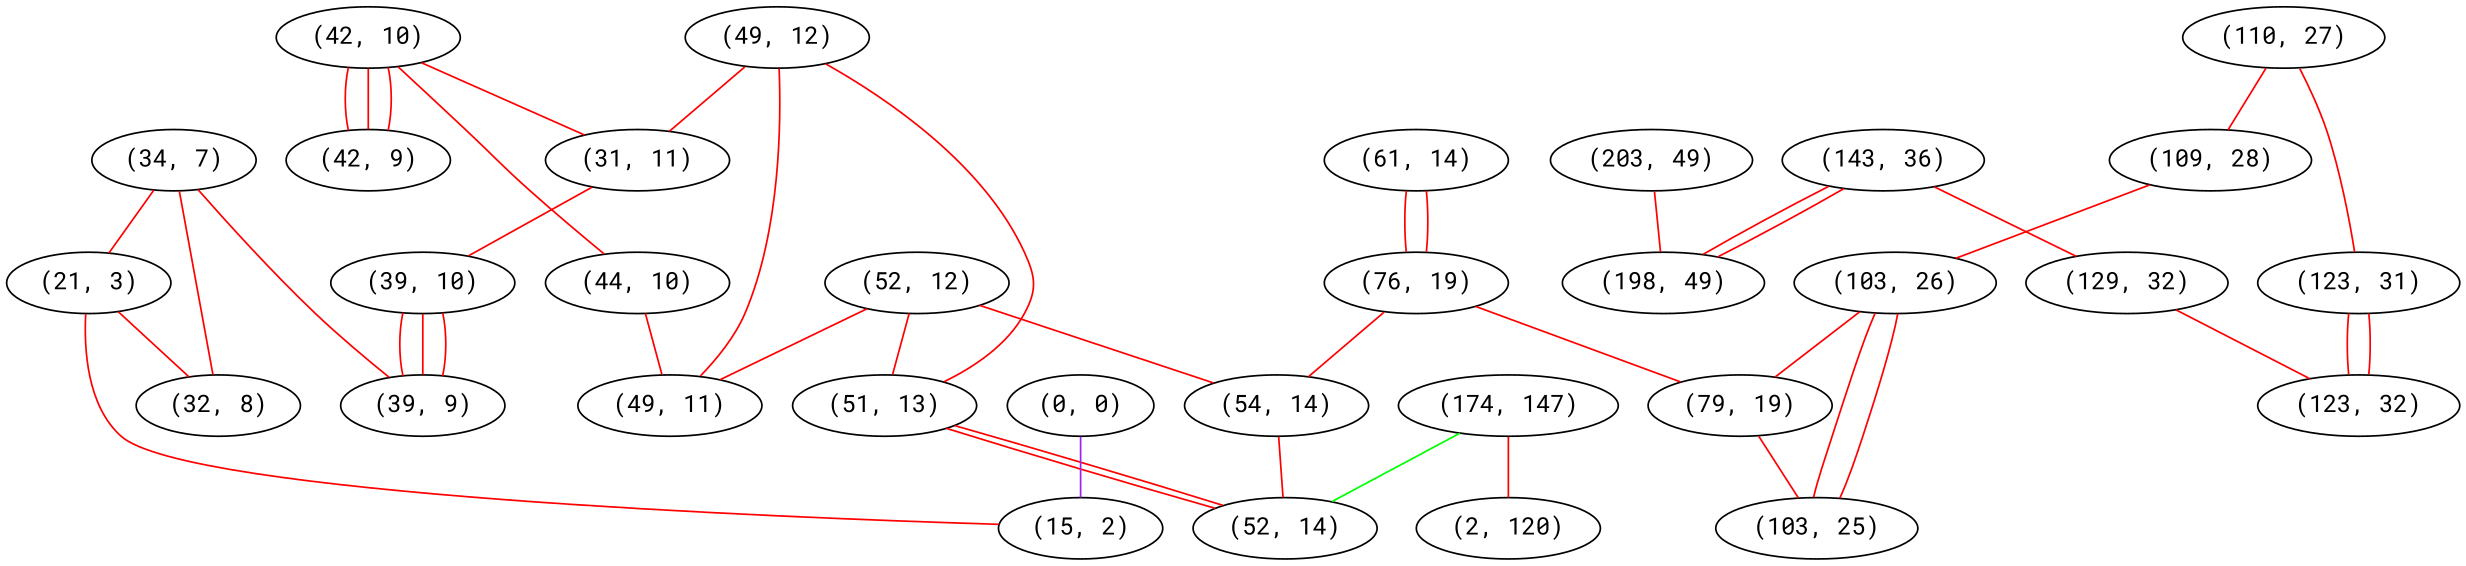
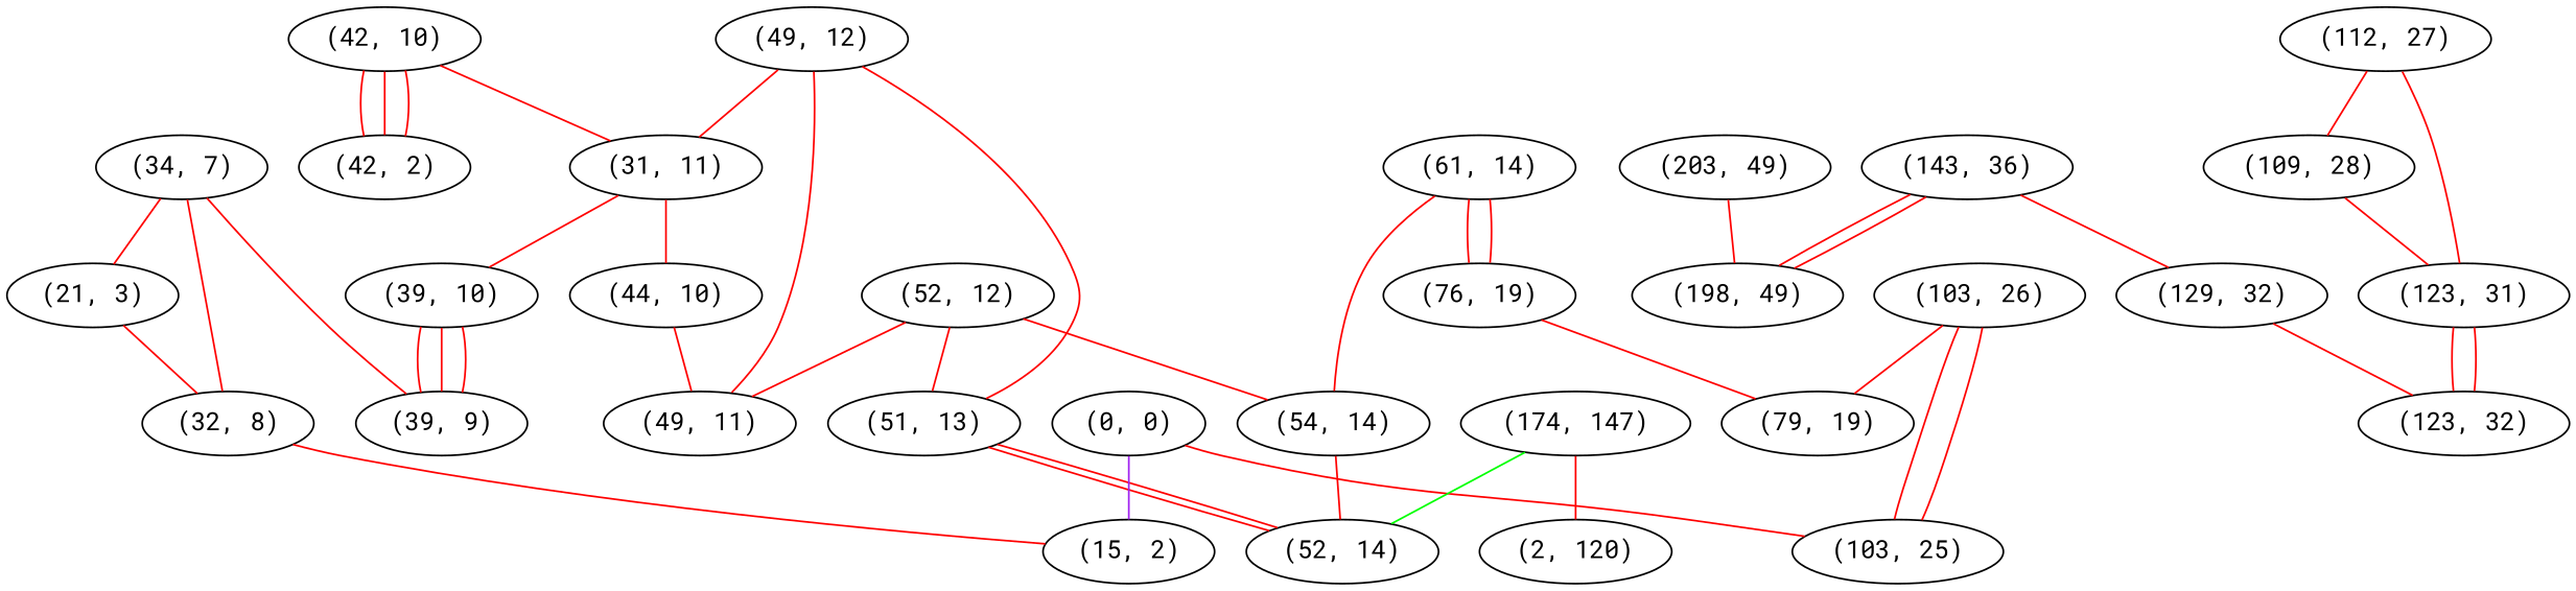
  graph {
    fontname="Roboto Mono"
    node [fontname="Roboto Mono"]
    edge [color=red fontname="Roboto Mono" weight=1]
    "(34, 7)"
    "(21, 3)"
    "(32, 8)"
    "(39, 9)"
    "(15, 2)"
    "(42, 10)"
    "(44, 10)"
    n8 [label="(31, 11)"]
-   "(42, 9)"
+   "(42, 9)" [label="(42, 2)"]
    "(49, 11)"
    "(39, 10)"
-   "(110, 27)"
+   "(110, 27)" [label="(112, 27)"]
    "(109, 28)"
    "(123, 31)"
    "(103, 26)"
    "(123, 32)"
    "(143, 36)"
    "(129, 32)"
    "(198, 49)"
    "(203, 49)"
    n21 [label="(49, 12)"]
    "(51, 13)"
    "(52, 14)"
    "(61, 14)"
    "(76, 19)"
    "(54, 14)"
    "(79, 19)"
    "(0, 0)"
    "(103, 25)"
    "(52, 12)"
    "(174, 147)"
    "(2, 120)"
    "(34, 7)" -- "(21, 3)"
    "(34, 7)" -- "(32, 8)"
    "(34, 7)" -- "(39, 9)"
    "(21, 3)" -- "(32, 8)"
-   "(21, 3)" -- "(15, 2)"
-   "(42, 10)" -- "(44, 10)"
+   "(32, 8)" -- "(15, 2)"
+   n8 -- "(44, 10)"
    "(42, 10)" -- n8
    "(42, 10)" -- "(42, 9)"
    "(42, 10)" -- "(42, 9)"
    "(42, 10)" -- "(42, 9)"
    "(44, 10)" -- "(49, 11)"
    n8 -- "(39, 10)"
    "(39, 10)" -- "(39, 9)"
    "(39, 10)" -- "(39, 9)"
    "(39, 10)" -- "(39, 9)"
    "(110, 27)" -- "(109, 28)"
    "(110, 27)" -- "(123, 31)"
-   "(109, 28)" -- "(103, 26)"
+   "(109, 28)" -- "(123, 31)"
    "(123, 31)" -- "(123, 32)"
    "(123, 31)" -- "(123, 32)"
    "(103, 26)" -- "(79, 19)"
    "(103, 26)" -- "(103, 25)"
    "(103, 26)" -- "(103, 25)"
    "(143, 36)" -- "(129, 32)"
    "(143, 36)" -- "(198, 49)"
    "(143, 36)" -- "(198, 49)"
    "(129, 32)" -- "(123, 32)"
    "(203, 49)" -- "(198, 49)"
    n21 -- n8
    n21 -- "(49, 11)"
    n21 -- "(51, 13)"
    "(51, 13)" -- "(52, 14)"
    "(51, 13)" -- "(52, 14)"
    "(61, 14)" -- "(76, 19)"
    "(61, 14)" -- "(76, 19)"
-   "(76, 19)" -- "(54, 14)"
+   "(61, 14)" -- "(54, 14)"
    "(76, 19)" -- "(79, 19)"
    "(54, 14)" -- "(52, 14)"
-   "(79, 19)" -- "(103, 25)"
+   "(0, 0)" -- "(103, 25)"
    "(0, 0)" -- "(15, 2)" [color=purple weight=4]
    "(52, 12)" -- "(49, 11)"
    "(52, 12)" -- "(51, 13)"
    "(52, 12)" -- "(54, 14)"
    "(174, 147)" -- "(52, 14)" [color=green weight=2]
    "(174, 147)" -- "(2, 120)"
  }
